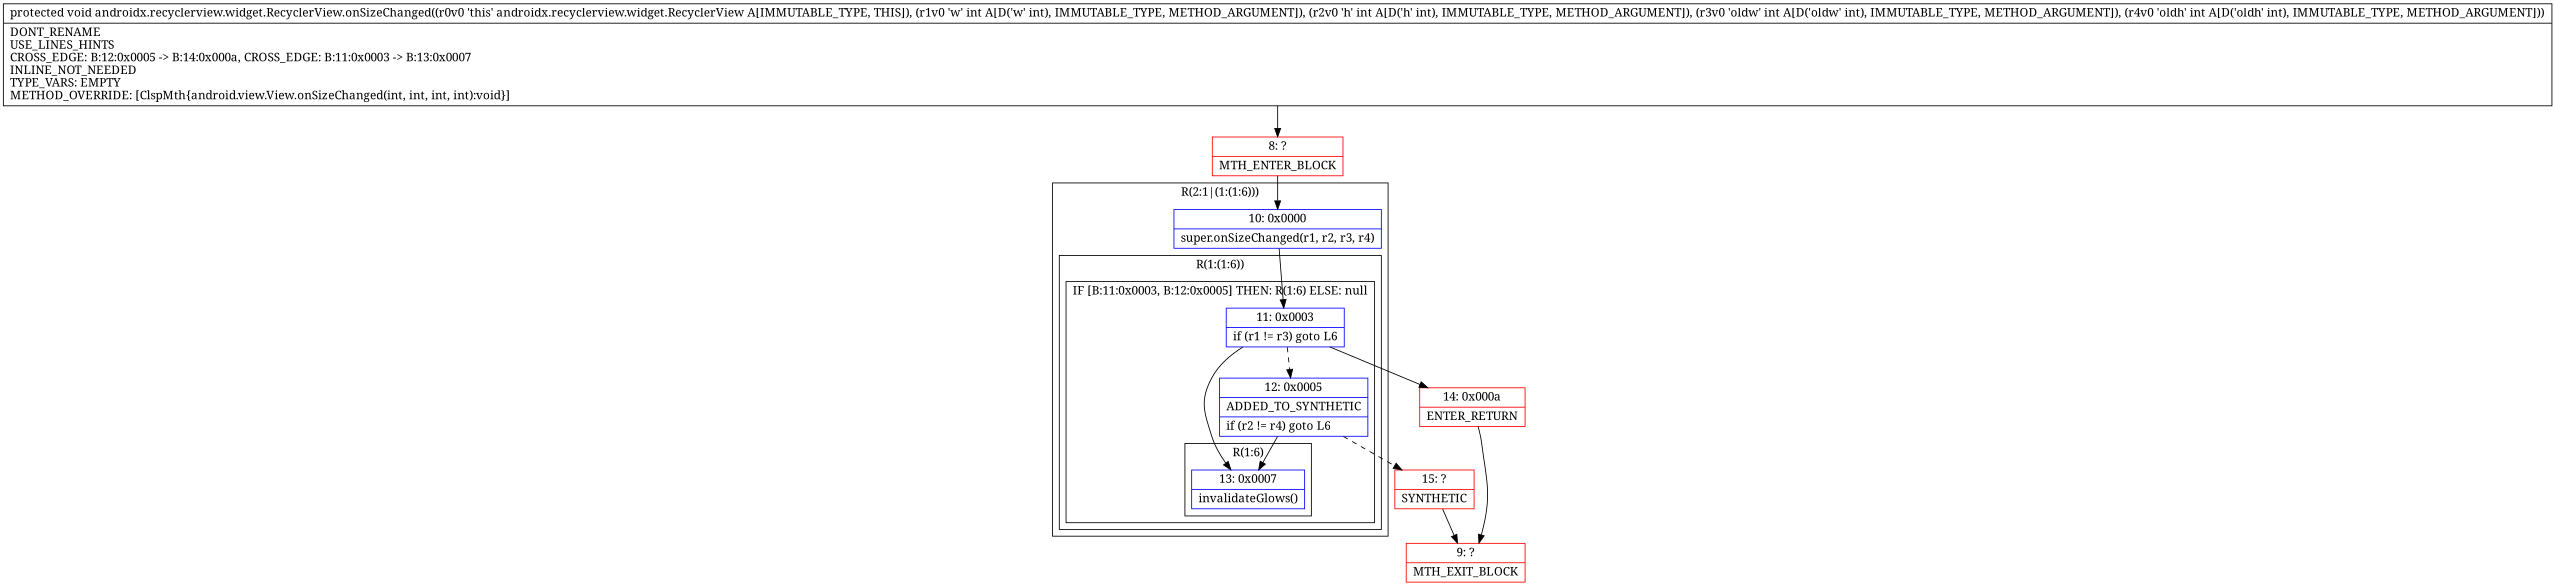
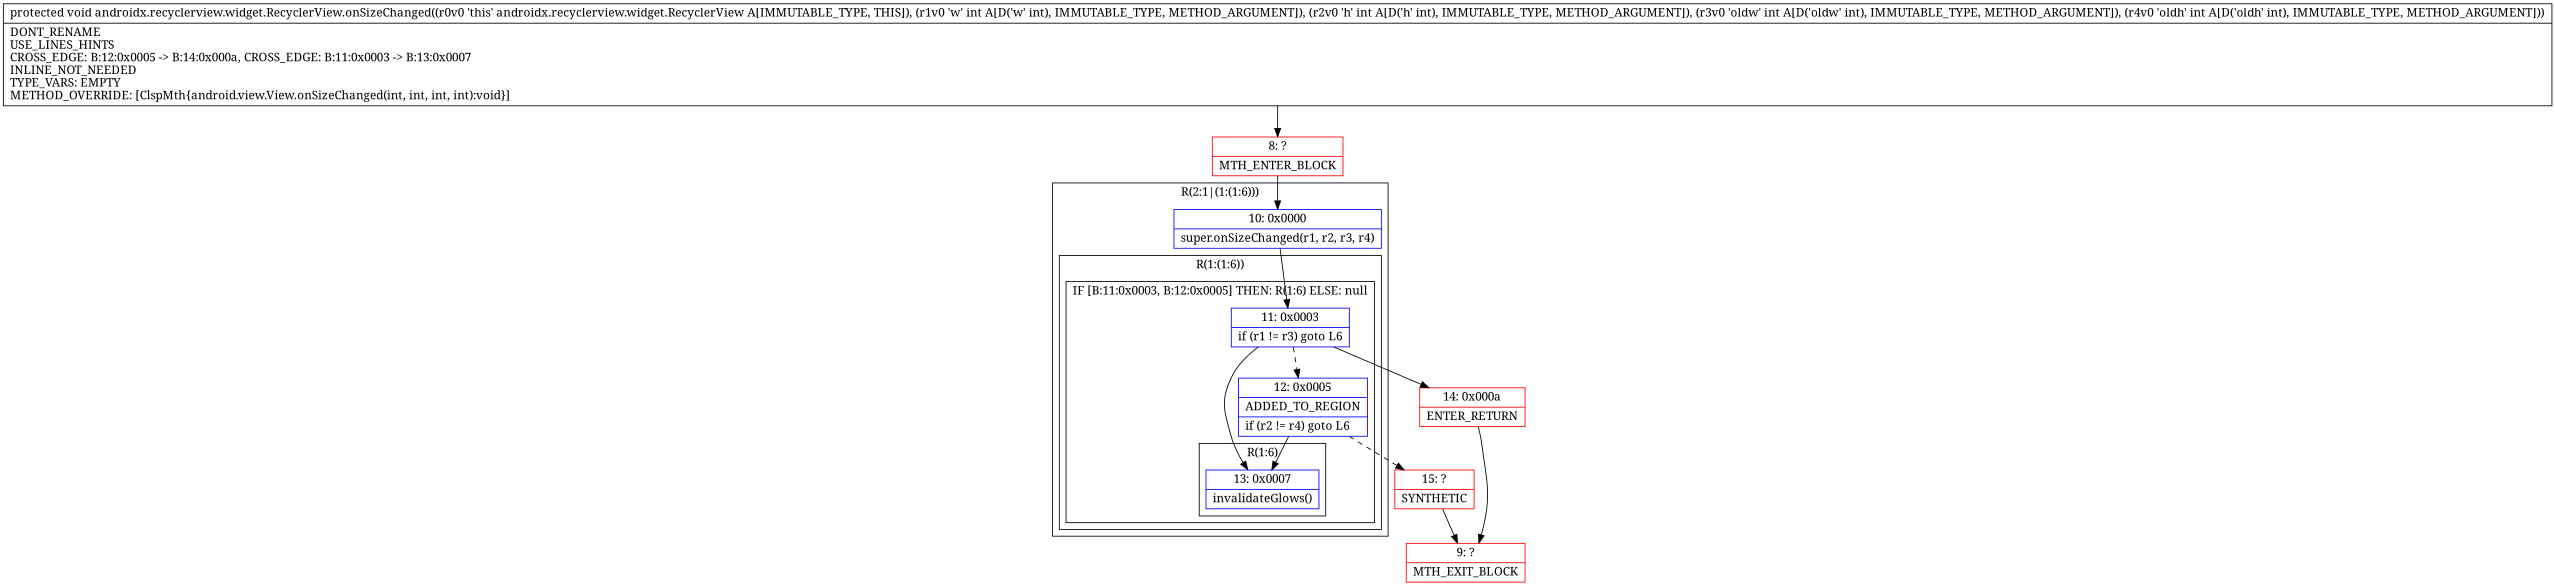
  digraph {
    fontname="Noto Serif"
    node [color=blue fontname="Noto Serif" shape=record]
    edge [fontname="Noto Serif"]
    n1 [label="{13\:\ 0x0007|invalidateGlows()\l}"]
    n2 [label="{11\:\ 0x0003|if (r1 != r3) goto L6\l}"]
-   n3 [label="{12\:\ 0x0005|ADDED_TO_SYNTHETIC\l|if (r2 != r4) goto L6\l}"]
+   n3 [label="{12\:\ 0x0005|ADDED_TO_REGION\l|if (r2 != r4) goto L6\l}"]
    n4 [label="{10\:\ 0x0000|super.onSizeChanged(r1, r2, r3, r4)\l}"]
    n5 [color=red label="{14\:\ 0x000a|ENTER_RETURN\l}"]
    n6 [color=red label="{15\:\ ?|SYNTHETIC\l}"]
    n7 [color=red label="{9\:\ ?|MTH_EXIT_BLOCK\l}"]
    n8 [color=red label="{8\:\ ?|MTH_ENTER_BLOCK\l}"]
    n9 [label="{protected void androidx.recyclerview.widget.RecyclerView.onSizeChanged((r0v0 'this' androidx.recyclerview.widget.RecyclerView A[IMMUTABLE_TYPE, THIS]), (r1v0 'w' int A[D('w' int), IMMUTABLE_TYPE, METHOD_ARGUMENT]), (r2v0 'h' int A[D('h' int), IMMUTABLE_TYPE, METHOD_ARGUMENT]), (r3v0 'oldw' int A[D('oldw' int), IMMUTABLE_TYPE, METHOD_ARGUMENT]), (r4v0 'oldh' int A[D('oldh' int), IMMUTABLE_TYPE, METHOD_ARGUMENT]))  | DONT_RENAME\lUSE_LINES_HINTS\lCROSS_EDGE: B:12:0x0005 \-\> B:14:0x000a, CROSS_EDGE: B:11:0x0003 \-\> B:13:0x0007\lINLINE_NOT_NEEDED\lTYPE_VARS: EMPTY\lMETHOD_OVERRIDE: [ClspMth\{android.view.View.onSizeChanged(int, int, int, int):void\}]\l}" color=""]
    subgraph cluster_1 {
      label="R(2:1|(1:(1:6)))"
      n4
      subgraph cluster_2 {
        label="R(1:(1:6))"
        subgraph cluster_3 {
          label="IF [B:11:0x0003, B:12:0x0005] THEN: R(1:6) ELSE: null"
          n2
          n3
          subgraph cluster_4 {
            label="R(1:6)"
            n1
          }
        }
      }
    }
    n2 -> n1
    n2 -> n3 [style=dashed]
    n2 -> n5
    n3 -> n1
    n3 -> n6 [style=dashed]
    n4 -> n2
    n5 -> n7
    n6 -> n7
    n8 -> n4
    n9 -> n8
  }
